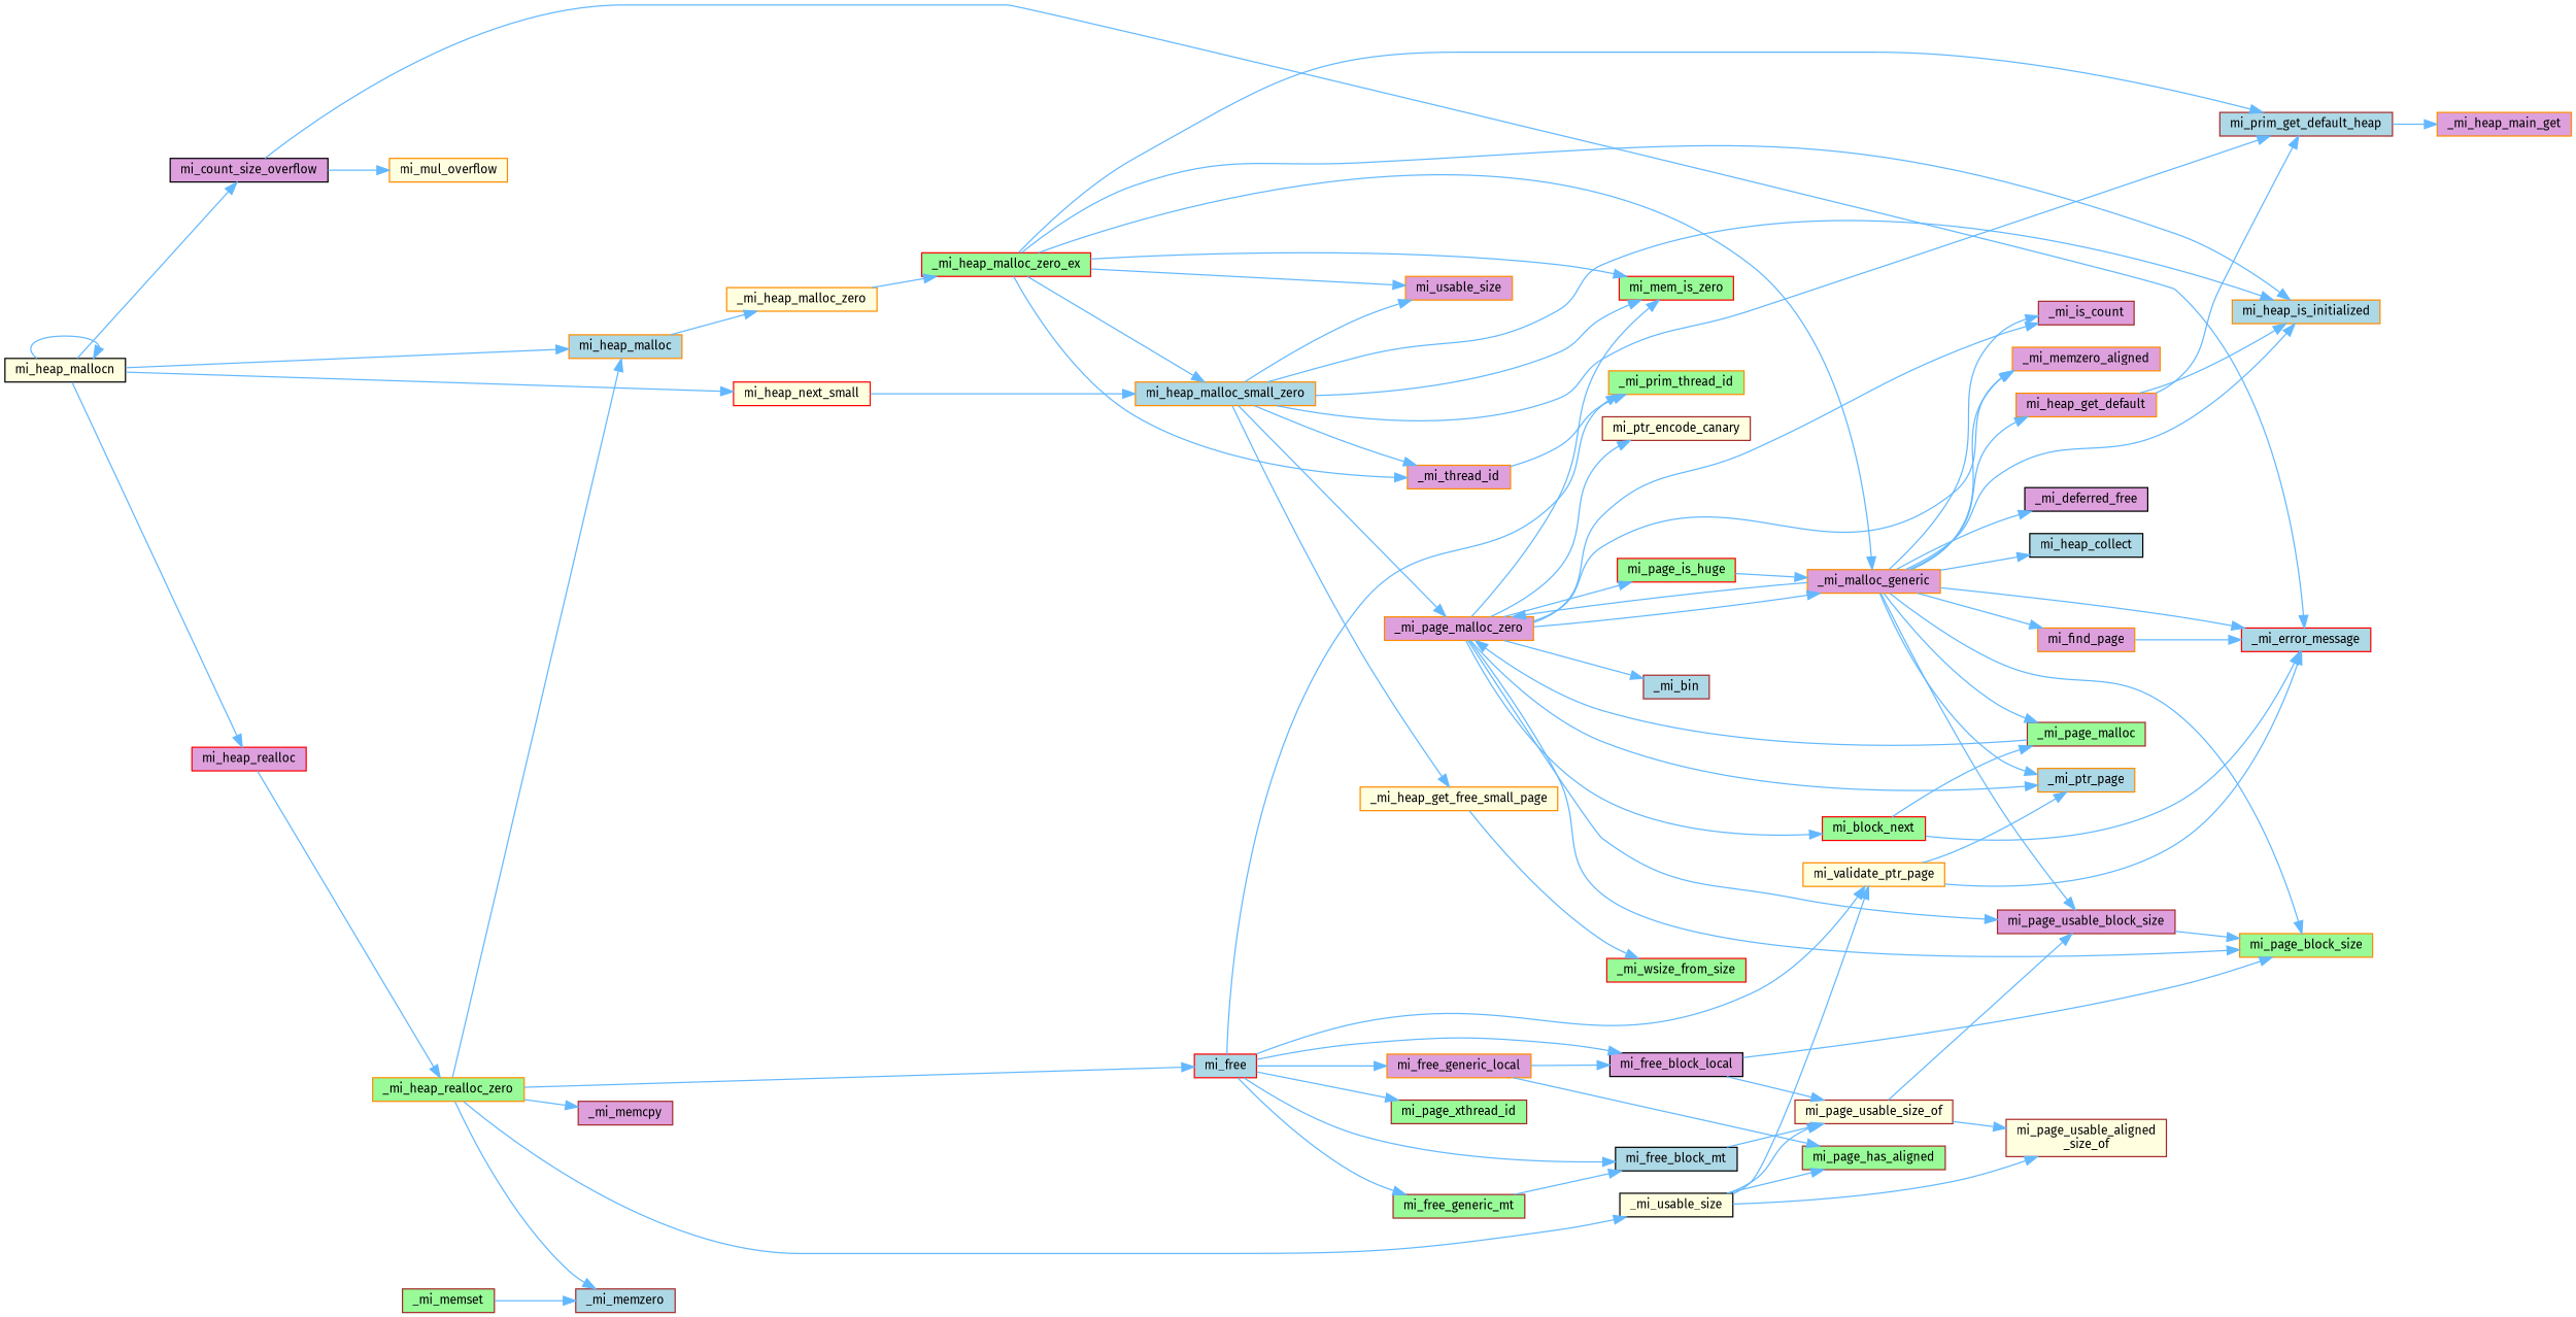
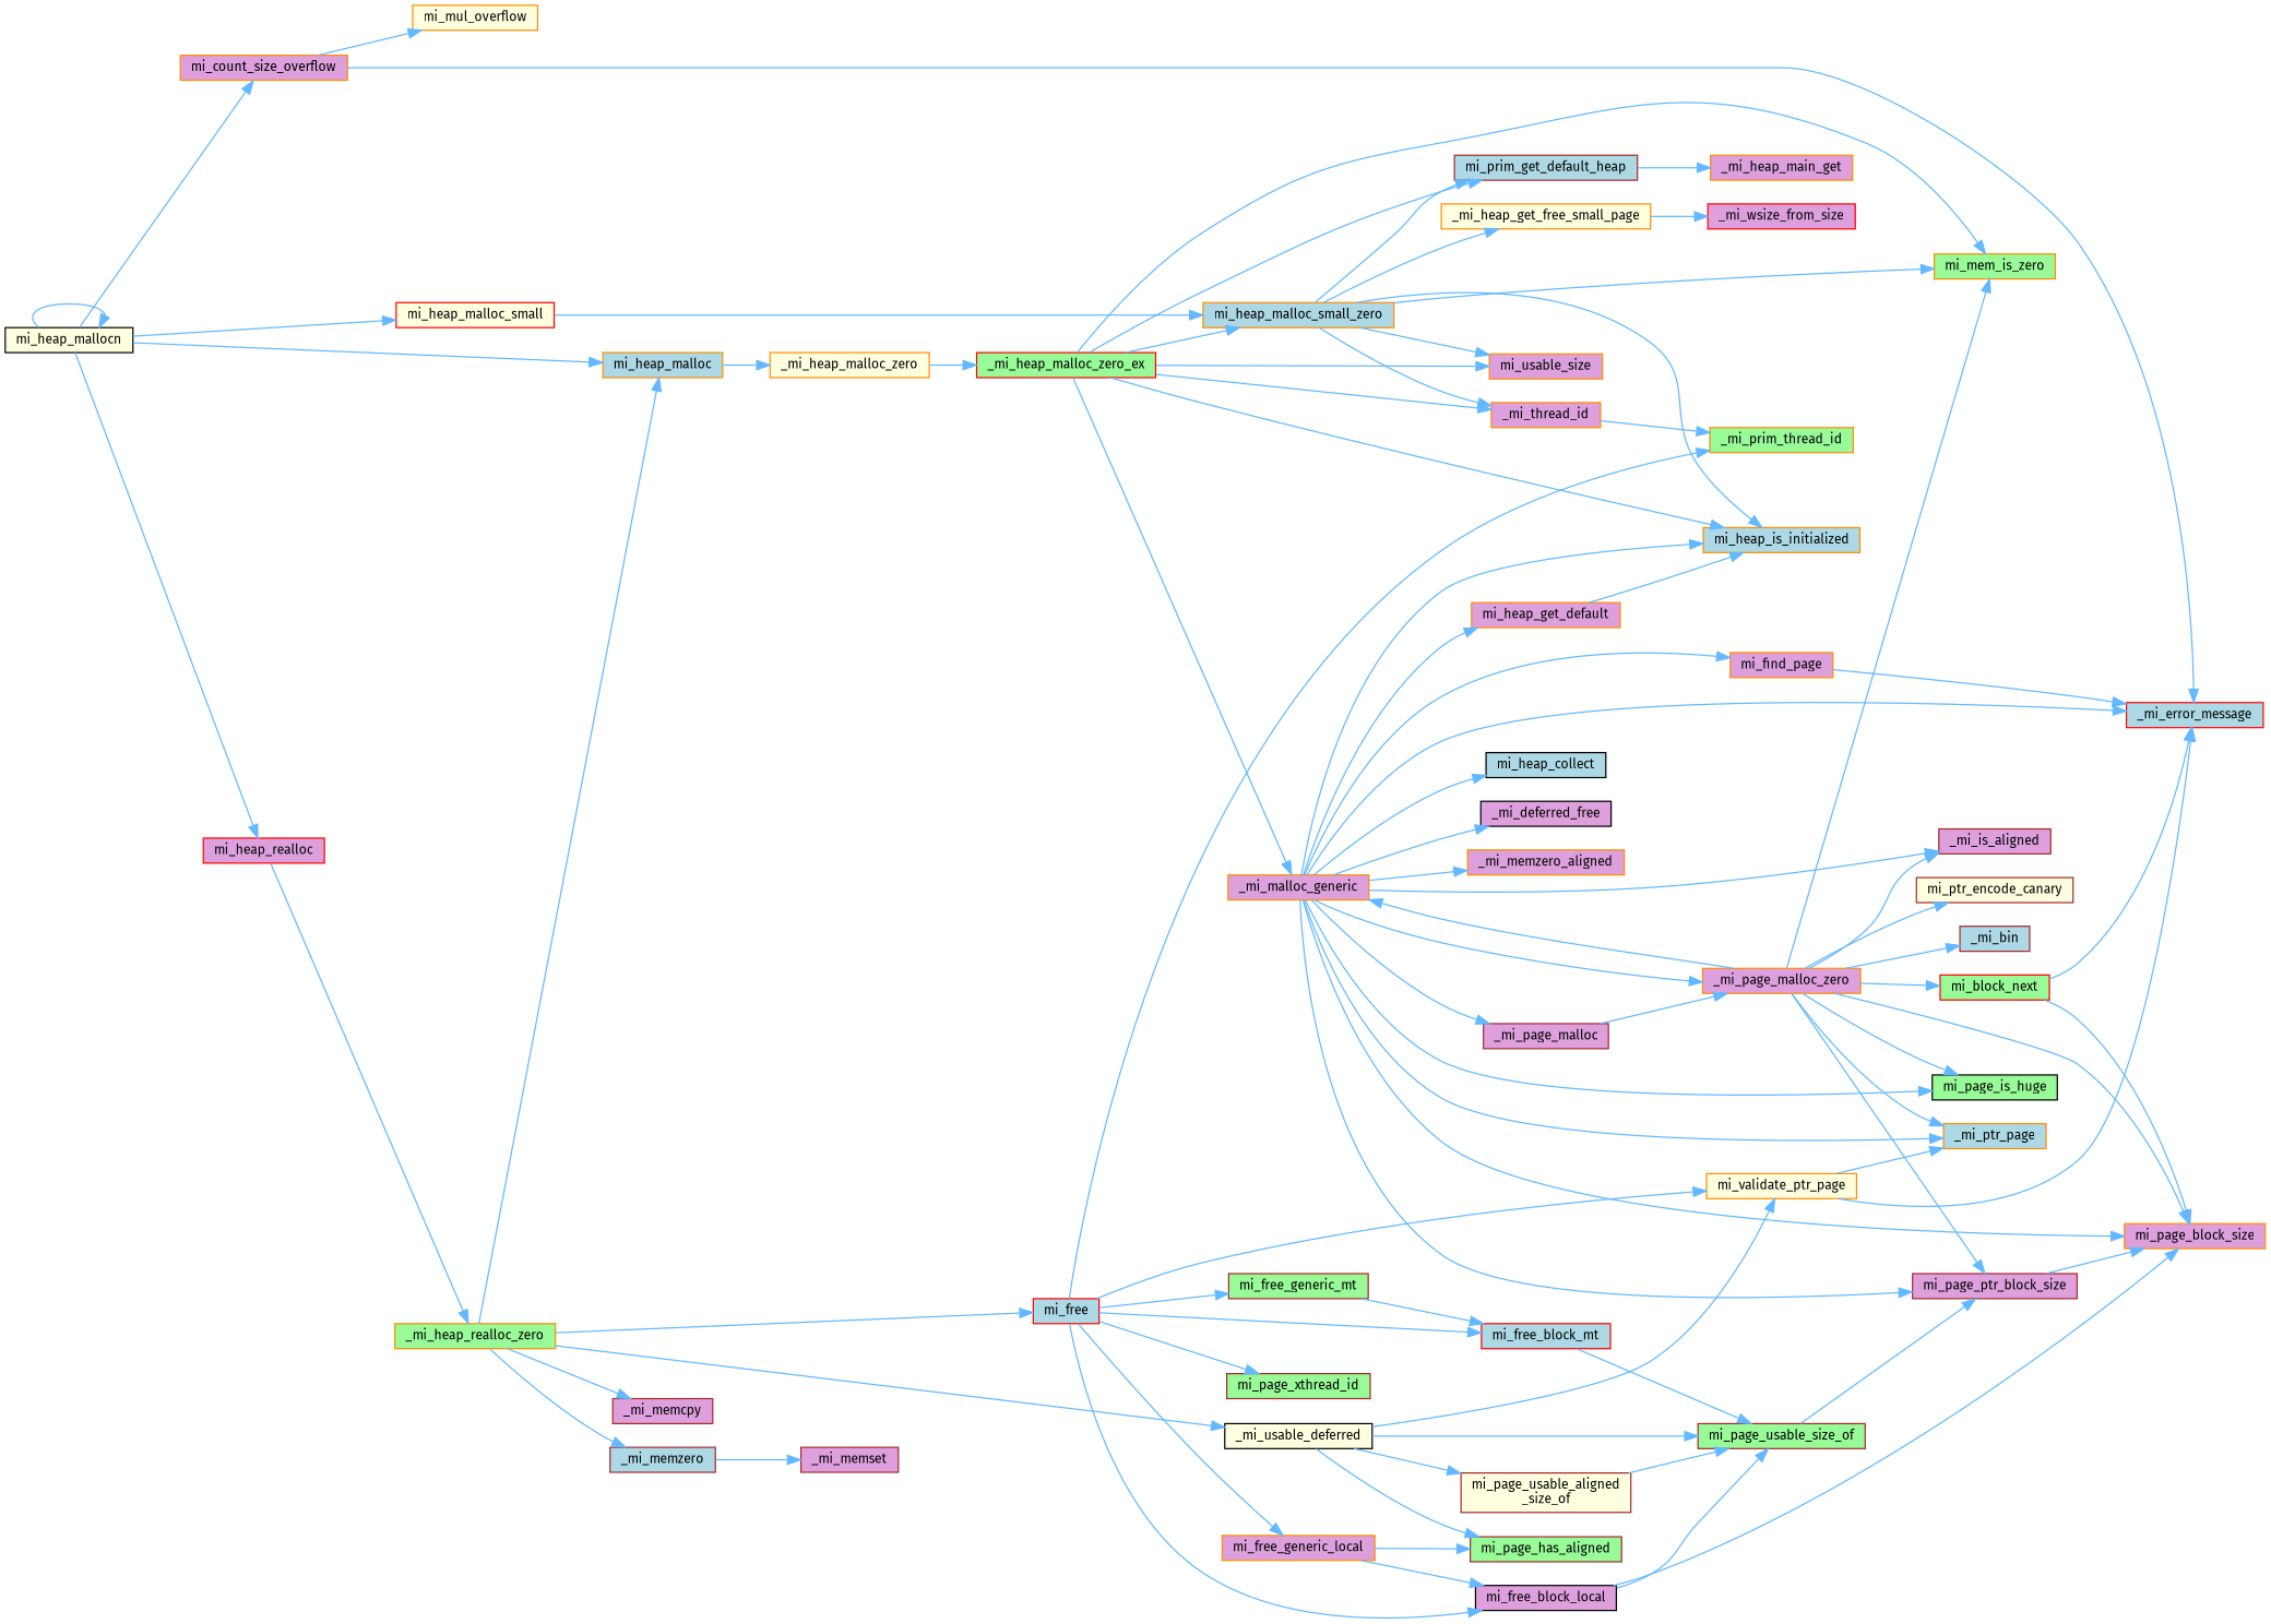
  digraph {
    fontname="Fira Sans"
    rankdir=LR
    node [color=darkorange fillcolor=plum fontname="Fira Sans" fontsize=10 shape=box style=filled]
    edge [color=steelblue1 fontname="Fira Sans" fontsize=10 labelfontname=Helvetica labelfontsize=10 style=solid]
    n1 [color=black fillcolor=lightyellow fontcolor=black height=0.2 label=mi_heap_mallocn width=0.4]
-   n2 [color=black height=0.2 label=mi_count_size_overflow width=0.4]
+   n2 [height=0.2 label=mi_count_size_overflow width=0.4]
    n3 [fillcolor=lightblue height=0.2 label=mi_heap_malloc width=0.4]
-   n4 [color=red fillcolor=lightyellow height=0.2 label=mi_heap_next_small width=0.4]
+   n4 [color=red fillcolor=lightyellow height=0.2 label=mi_heap_malloc_small width=0.4]
    n5 [color=red height=0.2 label=mi_heap_realloc width=0.4]
    n6 [color=red fillcolor=lightblue height=0.2 label=_mi_error_message width=0.4]
    n7 [fillcolor=lightyellow height=0.2 label=mi_mul_overflow width=0.4]
    n8 [fillcolor=lightyellow height=0.2 label=_mi_heap_malloc_zero width=0.4]
    n9 [fillcolor=lightblue height=0.2 label=mi_heap_malloc_small_zero width=0.4]
    n10 [fillcolor=palegreen height=0.2 label=_mi_heap_realloc_zero width=0.4]
    n11 [color=red fillcolor=palegreen height=0.2 label=_mi_heap_malloc_zero_ex width=0.4]
    n12 [height=0.2 label=_mi_malloc_generic width=0.4]
-   n13 [color=red fillcolor=palegreen height=0.2 label=mi_mem_is_zero width=0.4]
+   n13 [fillcolor=palegreen height=0.2 label=mi_mem_is_zero width=0.4]
    n14 [fillcolor=lightblue height=0.2 label=mi_heap_is_initialized width=0.4]
    n15 [color=brown fillcolor=lightblue height=0.2 label=mi_prim_get_default_heap width=0.4]
    n16 [height=0.2 label=_mi_thread_id width=0.4]
    n17 [height=0.2 label=mi_usable_size width=0.4]
    n18 [color=black height=0.2 label=_mi_deferred_free width=0.4]
-   n19 [color=brown height=0.2 label=_mi_is_count width=0.4]
+   n19 [color=brown height=0.2 label=_mi_is_aligned width=0.4]
    n20 [height=0.2 label=_mi_memzero_aligned width=0.4]
-   n21 [color=brown fillcolor=palegreen height=0.2 label=_mi_page_malloc width=0.4]
+   n21 [color=brown height=0.2 label=_mi_page_malloc width=0.4]
    n22 [height=0.2 label=_mi_page_malloc_zero width=0.4]
    n23 [fillcolor=lightblue height=0.2 label=_mi_ptr_page width=0.4]
-   n24 [fillcolor=palegreen height=0.2 label=mi_page_block_size width=0.4]
-   n25 [color=red fillcolor=palegreen height=0.2 label=mi_page_is_huge width=0.4]
-   n26 [color=brown height=0.2 label=mi_page_usable_block_size width=0.4]
+   n24 [height=0.2 label=mi_page_block_size width=0.4]
+   n25 [color=black fillcolor=palegreen height=0.2 label=mi_page_is_huge width=0.4]
+   n26 [color=brown height=0.2 label=mi_page_ptr_block_size width=0.4]
    n27 [height=0.2 label=mi_find_page width=0.4]
    n28 [color=black fillcolor=lightblue height=0.2 label=mi_heap_collect width=0.4]
    n29 [height=0.2 label=mi_heap_get_default width=0.4]
    n30 [height=0.2 label=_mi_heap_main_get width=0.4]
    n31 [fillcolor=palegreen height=0.2 label=_mi_prim_thread_id width=0.4]
    n32 [fillcolor=lightyellow height=0.2 label=_mi_heap_get_free_small_page width=0.4]
    n33 [color=brown fillcolor=lightblue height=0.2 label=_mi_bin width=0.4]
    n34 [color=red fillcolor=palegreen height=0.2 label=mi_block_next width=0.4]
    n35 [color=brown fillcolor=lightyellow height=0.2 label=mi_ptr_encode_canary width=0.4]
-   n36 [color=red fillcolor=palegreen height=0.2 label=_mi_wsize_from_size width=0.4]
+   n36 [color=red height=0.2 label=_mi_wsize_from_size width=0.4]
    n37 [color=brown height=0.2 label=_mi_memcpy width=0.4]
    n38 [color=brown fillcolor=lightblue height=0.2 label=_mi_memzero width=0.4]
-   n39 [color=black fillcolor=lightyellow height=0.2 label=_mi_usable_size width=0.4]
+   n39 [color=black fillcolor=lightyellow height=0.2 label=_mi_usable_deferred width=0.4]
    n40 [color=red fillcolor=lightblue height=0.2 label=mi_free width=0.4]
-   n41 [color=brown fillcolor=palegreen height=0.2 label=_mi_memset width=0.4]
+   n41 [color=brown height=0.2 label=_mi_memset width=0.4]
    n42 [color=brown fillcolor=palegreen height=0.2 label=mi_page_has_aligned width=0.4]
    n43 [color=brown fillcolor=lightyellow height=0.2 label="mi_page_usable_aligned\l_size_of" width=0.4]
-   n44 [color=brown fillcolor=lightyellow height=0.2 label=mi_page_usable_size_of width=0.4]
+   n44 [color=brown fillcolor=palegreen height=0.2 label=mi_page_usable_size_of width=0.4]
    n45 [fillcolor=lightyellow height=0.2 label=mi_validate_ptr_page width=0.4]
    n46 [color=black height=0.2 label=mi_free_block_local width=0.4]
-   n47 [color=black fillcolor=lightblue height=0.2 label=mi_free_block_mt width=0.4]
+   n47 [color=red fillcolor=lightblue height=0.2 label=mi_free_block_mt width=0.4]
    n48 [height=0.2 label=mi_free_generic_local width=0.4]
    n49 [color=brown fillcolor=palegreen height=0.2 label=mi_free_generic_mt width=0.4]
    n50 [color=brown fillcolor=palegreen height=0.2 label=mi_page_xthread_id width=0.4]
    n1 -> n1
    n1 -> n2
    n1 -> n3
    n1 -> n4
    n1 -> n5
    n2 -> n6
    n2 -> n7
    n3 -> n8
    n4 -> n9
    n5 -> n10
    n8 -> n11
    n9 -> n13
    n9 -> n14
    n9 -> n15
    n9 -> n16
    n9 -> n17
-   n9 -> n22
    n9 -> n32
    n10 -> n3
    n10 -> n37
    n10 -> n38
    n10 -> n39
    n10 -> n40
    n11 -> n9
    n11 -> n12
    n11 -> n13
    n11 -> n14
    n11 -> n15
    n11 -> n16
    n11 -> n17
    n12 -> n6
    n12 -> n14
    n12 -> n18
    n12 -> n19
    n12 -> n20
    n12 -> n21
    n12 -> n22
    n12 -> n23
    n12 -> n24
-   n25 -> n12
+   n12 -> n25
    n12 -> n26
    n12 -> n27
    n12 -> n28
    n12 -> n29
    n15 -> n30
    n16 -> n31
    n21 -> n22
    n22 -> n12
    n22 -> n13
    n22 -> n19
-   n22 -> n20
    n22 -> n23
    n22 -> n24
    n22 -> n25
    n22 -> n26
    n22 -> n33
    n22 -> n34
    n22 -> n35
    n26 -> n24
    n27 -> n6
    n29 -> n14
-   n29 -> n15
    n32 -> n36
    n34 -> n6
-   n34 -> n21
-   n41 -> n38
+   n34 -> n24
+   n38 -> n41
    n39 -> n42
    n39 -> n43
    n39 -> n44
    n39 -> n45
    n40 -> n31
    n40 -> n45
    n40 -> n46
    n40 -> n47
    n40 -> n48
    n40 -> n49
    n40 -> n50
-   n44 -> n43
+   n43 -> n44
    n44 -> n26
    n45 -> n6
    n45 -> n23
    n46 -> n24
    n46 -> n44
    n47 -> n44
    n48 -> n42
    n48 -> n46
    n49 -> n47
  }
